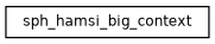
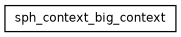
  digraph {
    rankdir=LR
-   n1 [color=black fillcolor=white fontname=Helvetica fontsize=10 height=0.2 label=sph_hamsi_big_context shape=record style=filled width=0.4]
+   n1 [color=black fillcolor=white fontname=Helvetica fontsize=10 height=0.2 label=sph_context_big_context shape=record style=filled width=0.4]
  }
